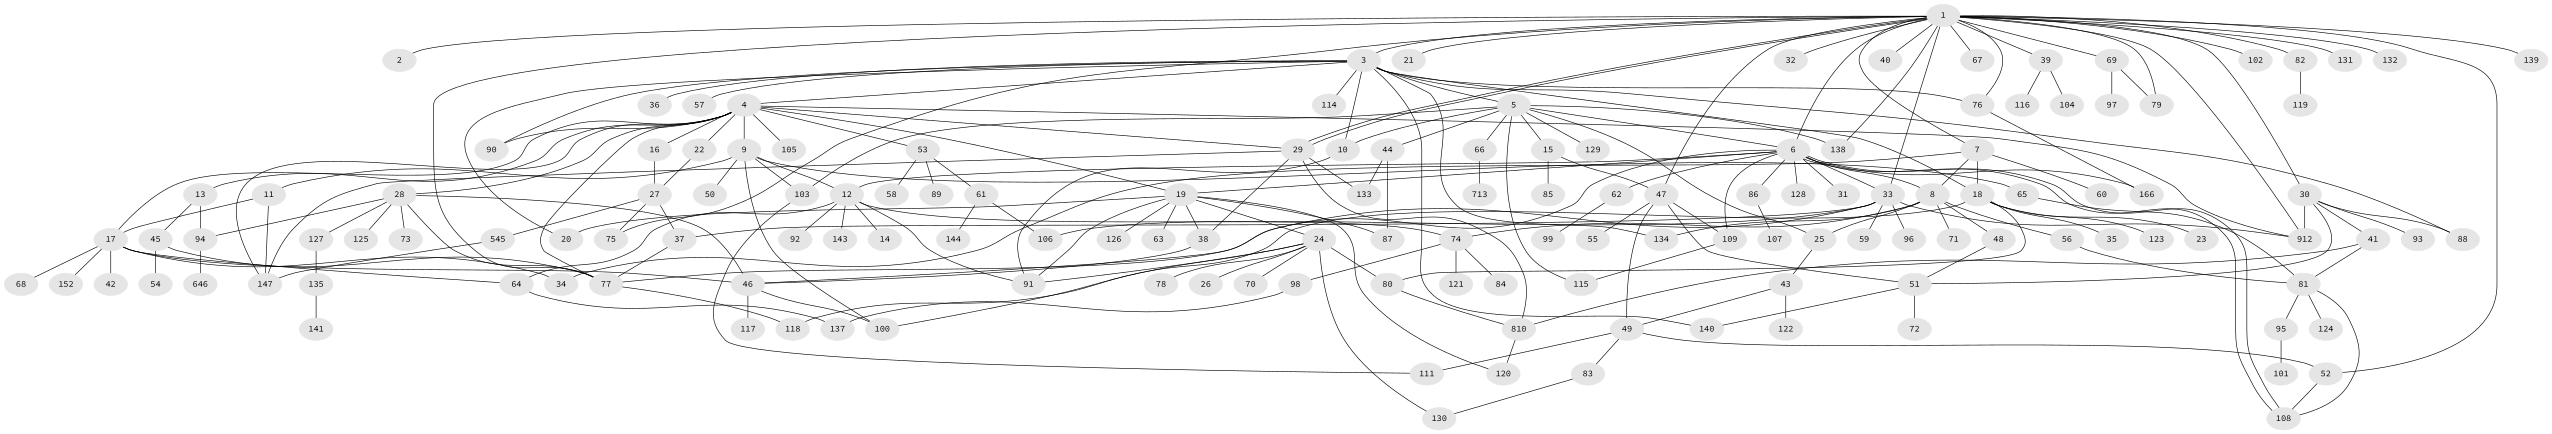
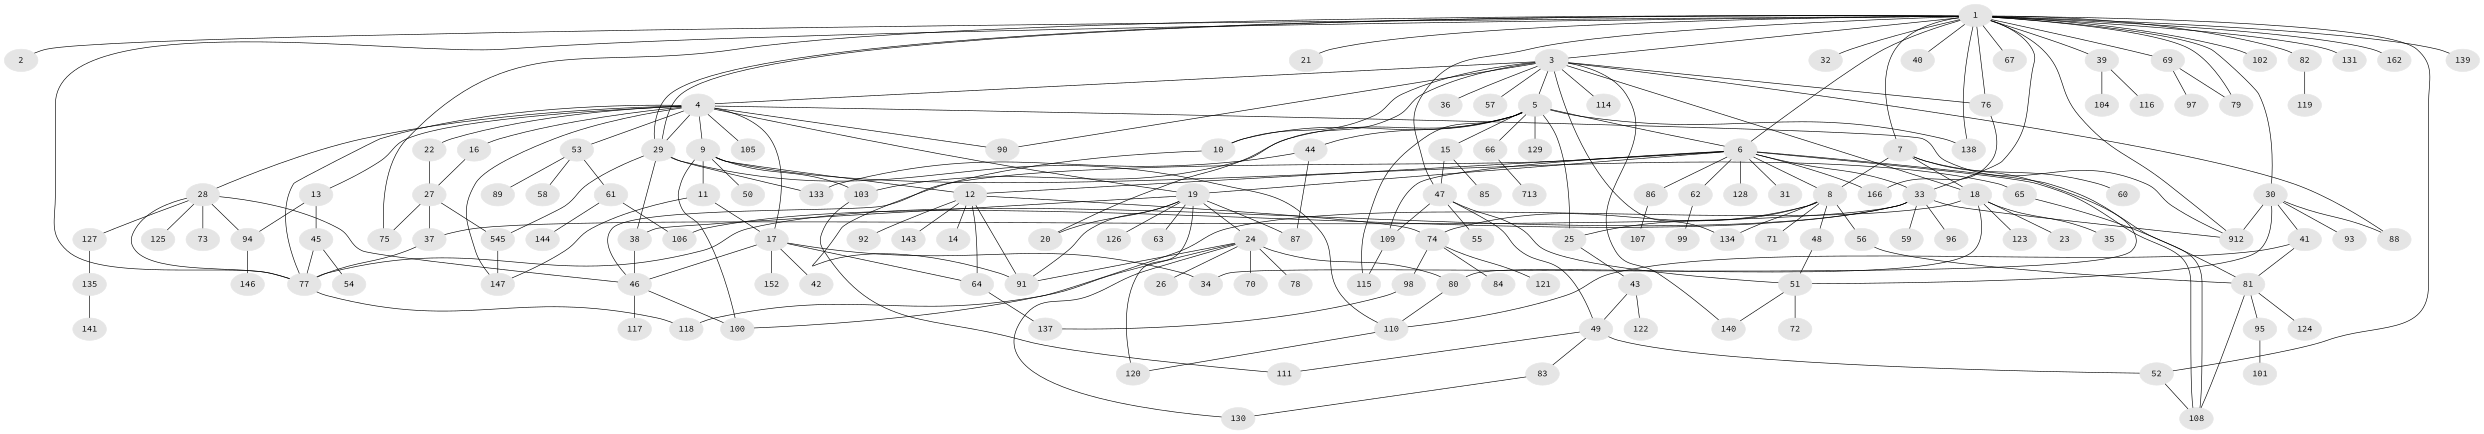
  graph {
    fontname="Source Code Pro"
    node [color=gray90 fontname="Source Code Pro" style=filled]
    edge [fontname="Source Code Pro"]
    1
    2
    3
    6
    7
    21
    29
    30
    32
    33
    39
    40
    47
    52
    67
    69
    75
    76
    77
    79
    82
    102
    n23 [label=912]
    131
-   132
+   132 [label=162]
    138
    139
    4
    5
    10
    18
    20
    36
    57
    88
    90
    114
    134
    140
    19
    8
    12
    31
    46
    62
    86
    108
    109
    128
    n50 [label=166]
    34
    60
    38
    n54 [label=545]
-   110 [label=810]
+   110
    133
    41
    51
    93
    37
    59
    96
    106
    104
    116
    49
    55
    97
    118
    119
    9
    13
    16
    17
    22
    28
    53
    105
    147
    15
    25
    44
    66
    103
    115
    129
    91
    100
    123
    23
    35
    80
    11
    50
    65
    45
    94
    27
    64
    42
-   68
    n102 [label=152]
    24
    63
    87
    120
    126
    73
    125
    127
    58
    61
    89
    85
    43
    n116 [label=713]
    111
    48
    56
    71
    74
    14
    92
    143
    117
    99
    107
    81
    84
    98
    121
    137
    54
-   146 [label=646]
+   146
    26
    70
    78
    130
    122
    135
    72
    95
    124
    83
    144
    101
    141
    1 -- 2
    1 -- 3
    1 -- 6
    1 -- 7
    1 -- 21
    1 -- 29
    1 -- 29
    1 -- 30
    1 -- 32
    1 -- 33
    1 -- 39
    1 -- 40
    1 -- 47
    1 -- 52
    1 -- 67
    1 -- 69
    1 -- 75
    1 -- 76
    1 -- 77
    1 -- 79
    1 -- 82
    1 -- 102
    1 -- n23
    1 -- 131
    1 -- 132
    1 -- 138
    1 -- 139
    3 -- 76
    3 -- 4
    3 -- 5
    3 -- 10
    3 -- 18
    3 -- 20
    3 -- 36
    3 -- 57
    3 -- 88
    3 -- 90
    3 -- 114
    3 -- 134
    3 -- 140
    6 -- 33
    6 -- 19
    6 -- 8
    6 -- 12
    6 -- 31
    6 -- 46
    6 -- 62
    6 -- 86
    6 -- 108
    6 -- 108
    6 -- 109
    6 -- 128
    6 -- n50
    7 -- 18
    7 -- 8
    7 -- 34
    7 -- 60
    29 -- 38
-   29 -- 147
+   29 -- n54
    29 -- 110
    29 -- 133
    30 -- n23
    30 -- 88
    30 -- 41
    30 -- 51
    30 -- 93
    33 -- 77
    33 -- n23
    33 -- 37
    33 -- 59
    33 -- 96
    33 -- 106
    39 -- 104
    39 -- 116
    47 -- 109
    47 -- 51
    47 -- 49
    47 -- 55
    52 -- 108
    69 -- 79
    69 -- 97
    76 -- n50
    77 -- 118
    82 -- 119
    4 -- 29
    4 -- 77
    4 -- n23
    4 -- 90
    4 -- 19
    4 -- 9
    4 -- 13
    4 -- 16
    4 -- 17
    4 -- 22
    4 -- 28
    4 -- 53
    4 -- 105
    4 -- 147
    5 -- 6
    5 -- 138
    5 -- 10
    5 -- 15
    5 -- 25
    5 -- 44
    5 -- 66
    5 -- 103
    5 -- 115
    5 -- 129
    10 -- 91
    18 -- 100
    18 -- 123
    18 -- 23
    18 -- 35
    18 -- 80
    19 -- 20
    19 -- 38
    19 -- 91
    19 -- 24
    19 -- 63
    19 -- 87
    19 -- 120
    19 -- 126
    8 -- 134
    8 -- 25
    8 -- 48
    8 -- 56
    8 -- 71
    8 -- 74
    12 -- 91
    12 -- 64
    12 -- 74
    12 -- 14
    12 -- 92
    12 -- 143
    46 -- 100
    46 -- 117
    62 -- 99
    86 -- 107
    109 -- 115
    38 -- 46
    n54 -- 147
    110 -- 120
    41 -- 110
    41 -- 81
    51 -- 140
    51 -- 72
    37 -- 77
    49 -- 52
    49 -- 111
    49 -- 83
    9 -- 12
    9 -- 103
    9 -- 100
    9 -- 11
    9 -- 50
    9 -- 65
    13 -- 45
    13 -- 94
    16 -- 27
    17 -- 46
    17 -- 34
    17 -- 64
    17 -- 42
-   17 -- 68
    17 -- n102
    22 -- 27
    28 -- 77
    28 -- 46
    28 -- 94
    28 -- 73
    28 -- 125
    28 -- 127
    53 -- 58
    53 -- 61
    53 -- 89
    15 -- 47
    15 -- 85
    25 -- 43
    44 -- 133
    44 -- 87
    66 -- n116
    103 -- 111
    80 -- 110
    11 -- 17
    11 -- 147
    65 -- 81
    45 -- 77
    45 -- 54
    94 -- 146
    27 -- 75
    27 -- n54
    27 -- 37
    64 -- 137
    24 -- 118
    24 -- 91
    24 -- 80
    24 -- 26
    24 -- 70
    24 -- 78
    24 -- 130
    127 -- 135
    61 -- 106
    61 -- 144
    43 -- 49
    43 -- 122
    48 -- 51
    56 -- 81
    74 -- 84
    74 -- 98
    74 -- 121
    81 -- 108
    81 -- 95
    81 -- 124
    98 -- 137
    135 -- 141
    95 -- 101
    83 -- 130
  }
